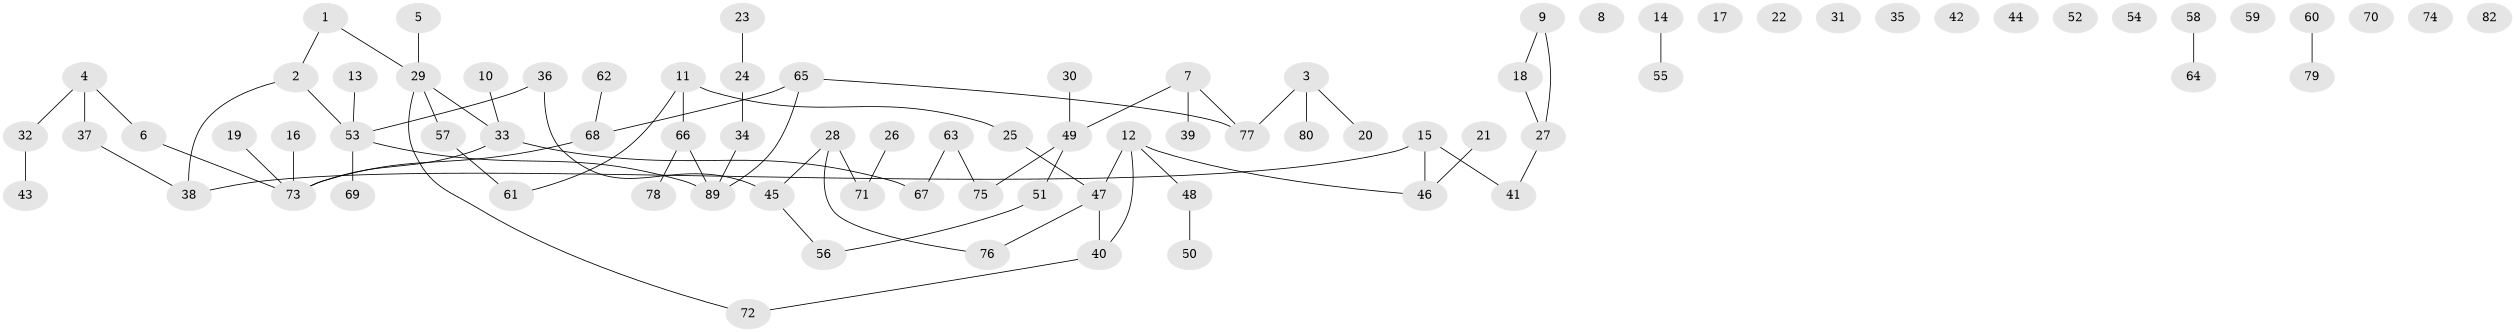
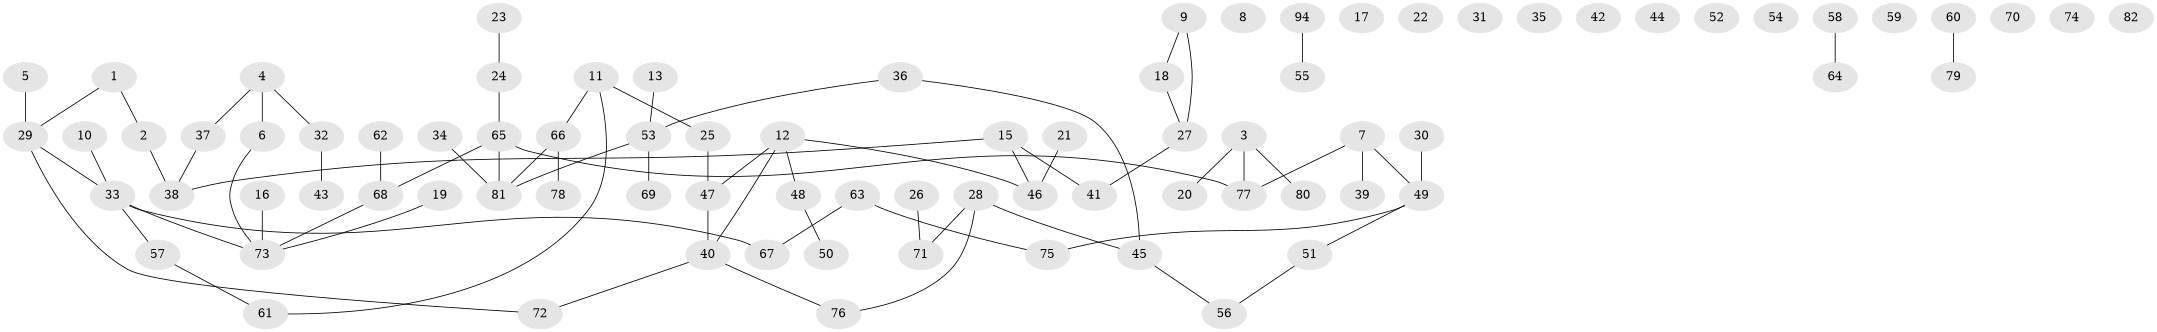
  graph {
    node [color=gray90 style=filled]
    1
    2
    29
    38
    53
    33
    57
    72
-   81 [label=89]
+   81
    69
    3
    20
    77
    80
    4
    6
    32
    37
    73
    43
    5
    7
    39
    49
    51
    75
    8
    9
    18
    27
    41
    10
    67
    11
    25
    61
    66
    47
    78
    12
    40
    46
    48
    76
    50
    13
-   14
+   14 [label=94]
    55
    15
    16
    17
    19
    21
    22
    23
    24
    65
    68
    26
    71
    28
    45
    56
    30
    31
    34
    35
    36
    42
    44
    52
    54
    58
    64
    59
    60
    79
    62
    63
    70
    74
    82
    1 -- 2
    1 -- 29
    2 -- 38
-   2 -- 53
    29 -- 33
-   29 -- 57
+   33 -- 57
    29 -- 72
    53 -- 81
    53 -- 69
    33 -- 73
    33 -- 67
    57 -- 61
    3 -- 20
    3 -- 77
    3 -- 80
    4 -- 6
    4 -- 32
    4 -- 37
    6 -- 73
    32 -- 43
    37 -- 38
    5 -- 29
    7 -- 77
    7 -- 39
    7 -- 49
    49 -- 51
    49 -- 75
    51 -- 56
    9 -- 18
    9 -- 27
    18 -- 27
    27 -- 41
    10 -- 33
    11 -- 25
    11 -- 61
    11 -- 66
    25 -- 47
    66 -- 81
    66 -- 78
    47 -- 40
    12 -- 47
    12 -- 40
    12 -- 46
    12 -- 48
    40 -- 72
-   47 -- 76
+   40 -- 76
    48 -- 50
    13 -- 53
    14 -- 55
    15 -- 38
    15 -- 41
    15 -- 46
    16 -- 73
    19 -- 73
    21 -- 46
    23 -- 24
-   24 -- 34
+   24 -- 65
    65 -- 81
    65 -- 77
    65 -- 68
    68 -- 73
    26 -- 71
    28 -- 76
    28 -- 71
    28 -- 45
    45 -- 56
    30 -- 49
    34 -- 81
    36 -- 53
    36 -- 45
    58 -- 64
    60 -- 79
    62 -- 68
    63 -- 75
    63 -- 67
  }
